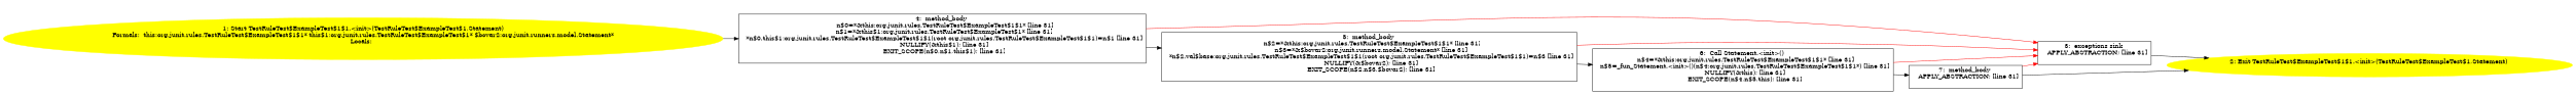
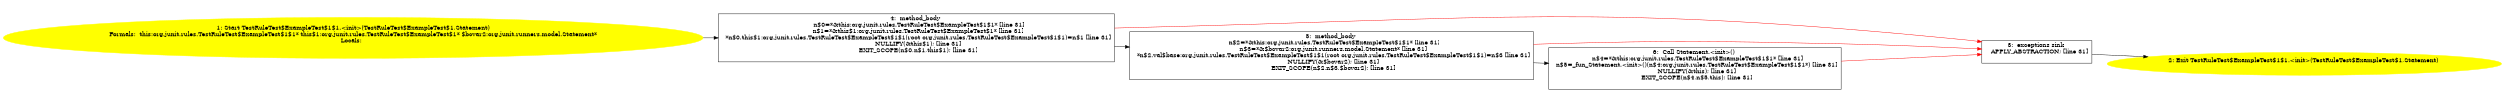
  digraph {
    rankdir=LR
    node [shape=box]
    n1 [color=yellow label="1: Start TestRuleTest$ExampleTest$1$1.<init>(TestRuleTest$ExampleTest$1,Statement)\nFormals:  this:org.junit.rules.TestRuleTest$ExampleTest$1$1* this$1:org.junit.rules.TestRuleTest$ExampleTest$1* $bcvar2:org.junit.runners.model.Statement*\nLocals:  \n  " style=filled shape=""]
    n2 [label="4:  method_body \n   n$0=*&this:org.junit.rules.TestRuleTest$ExampleTest$1$1* [line 31]\n  n$1=*&this$1:org.junit.rules.TestRuleTest$ExampleTest$1* [line 31]\n  *n$0.this$1:org.junit.rules.TestRuleTest$ExampleTest$1$1(root org.junit.rules.TestRuleTest$ExampleTest$1$1)=n$1 [line 31]\n  NULLIFY(&this$1); [line 31]\n  EXIT_SCOPE(n$0,n$1,this$1); [line 31]\n "]
    n3 [label="3:  exceptions sink \n   APPLY_ABSTRACTION; [line 31]\n "]
    n4 [label="5:  method_body \n   n$2=*&this:org.junit.rules.TestRuleTest$ExampleTest$1$1* [line 31]\n  n$3=*&$bcvar2:org.junit.runners.model.Statement* [line 31]\n  *n$2.val$base:org.junit.rules.TestRuleTest$ExampleTest$1$1(root org.junit.rules.TestRuleTest$ExampleTest$1$1)=n$3 [line 31]\n  NULLIFY(&$bcvar2); [line 31]\n  EXIT_SCOPE(n$2,n$3,$bcvar2); [line 31]\n "]
    n5 [color=yellow label="2: Exit TestRuleTest$ExampleTest$1$1.<init>(TestRuleTest$ExampleTest$1,Statement) \n  " style=filled shape=""]
    n6 [label="6:  Call Statement.<init>() \n   n$4=*&this:org.junit.rules.TestRuleTest$ExampleTest$1$1* [line 31]\n  n$5=_fun_Statement.<init>()(n$4:org.junit.rules.TestRuleTest$ExampleTest$1$1*) [line 31]\n  NULLIFY(&this); [line 31]\n  EXIT_SCOPE(n$4,n$5,this); [line 31]\n "]
-   n7 [label="7:  method_body \n   APPLY_ABSTRACTION; [line 31]\n "]
    n1 -> n2
    n2 -> n3 [color=red]
    n2 -> n4
    n3 -> n5
    n4 -> n3 [color=red]
    n4 -> n6
    n6 -> n3 [color=red]
-   n6 -> n7
-   n7 -> n3 [color=red]
-   n7 -> n5
  }
